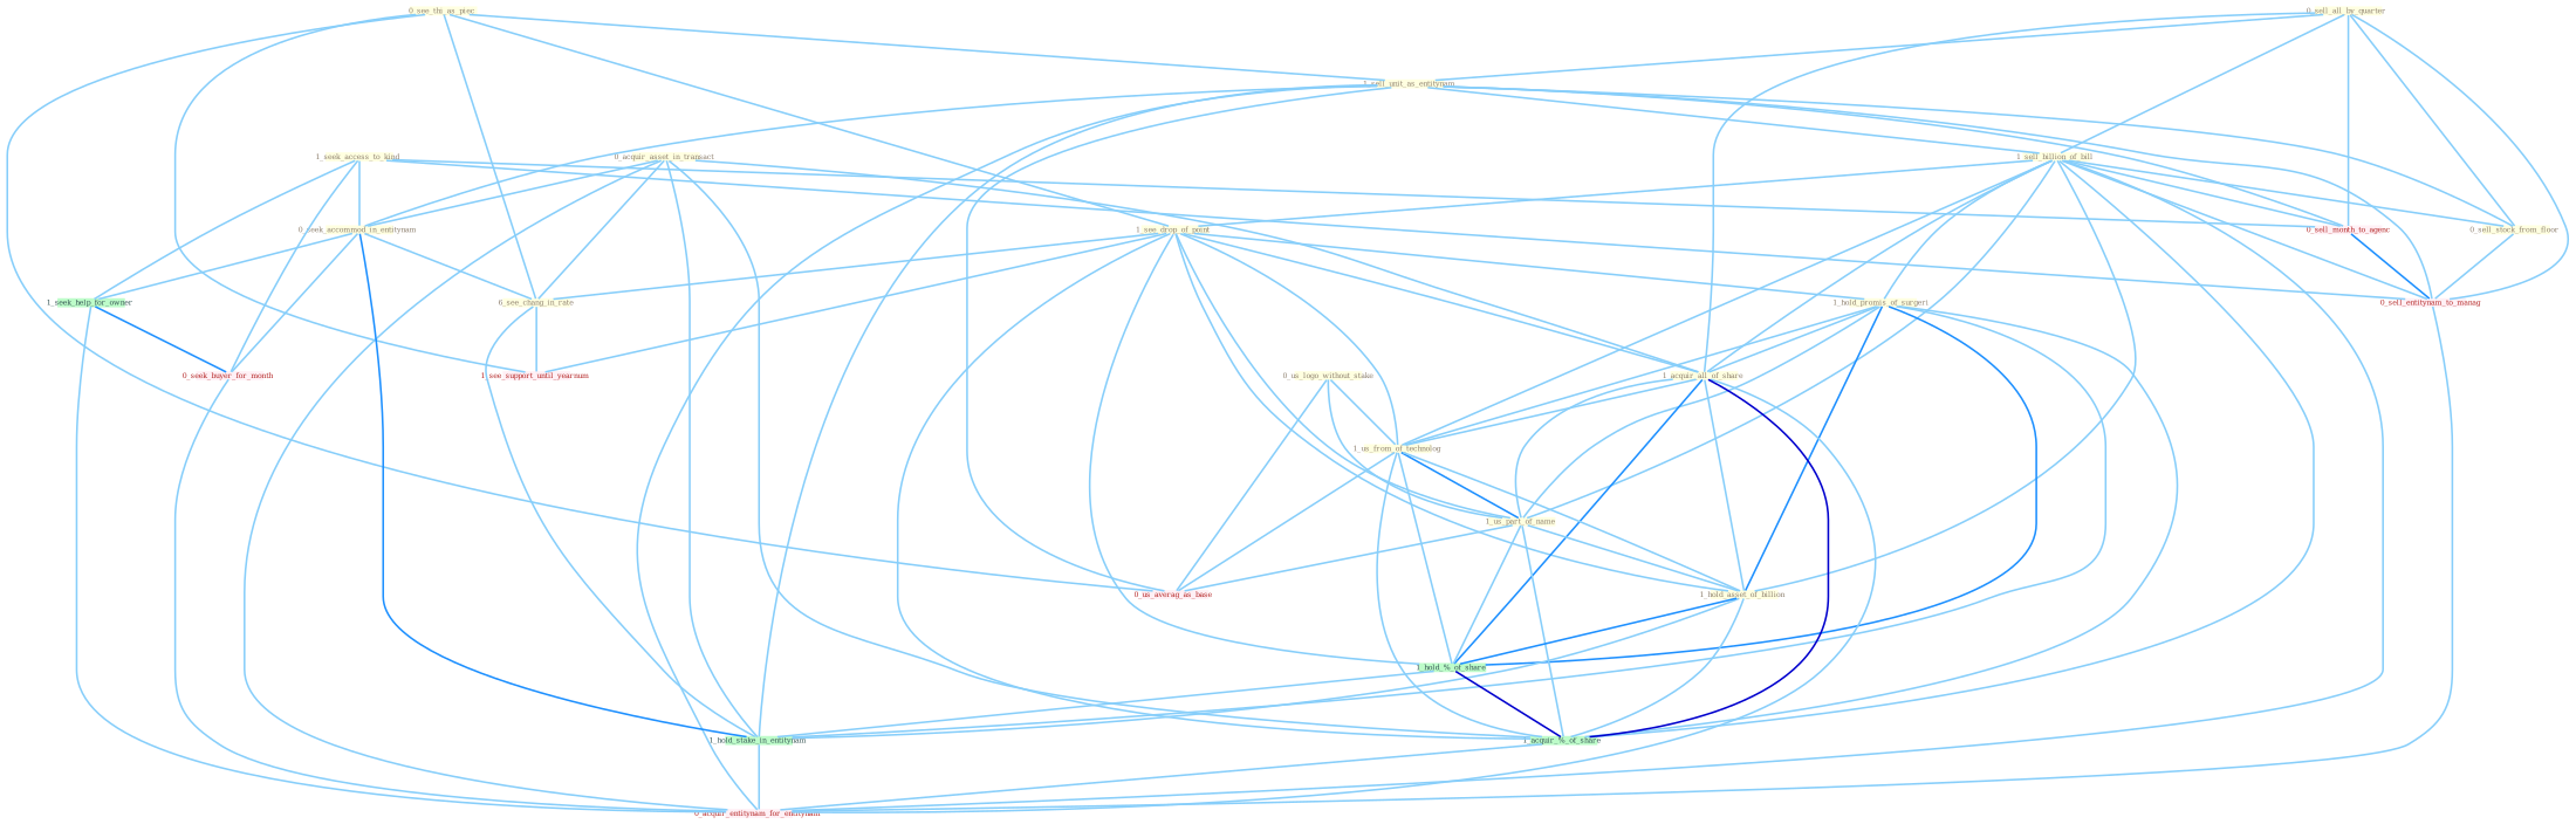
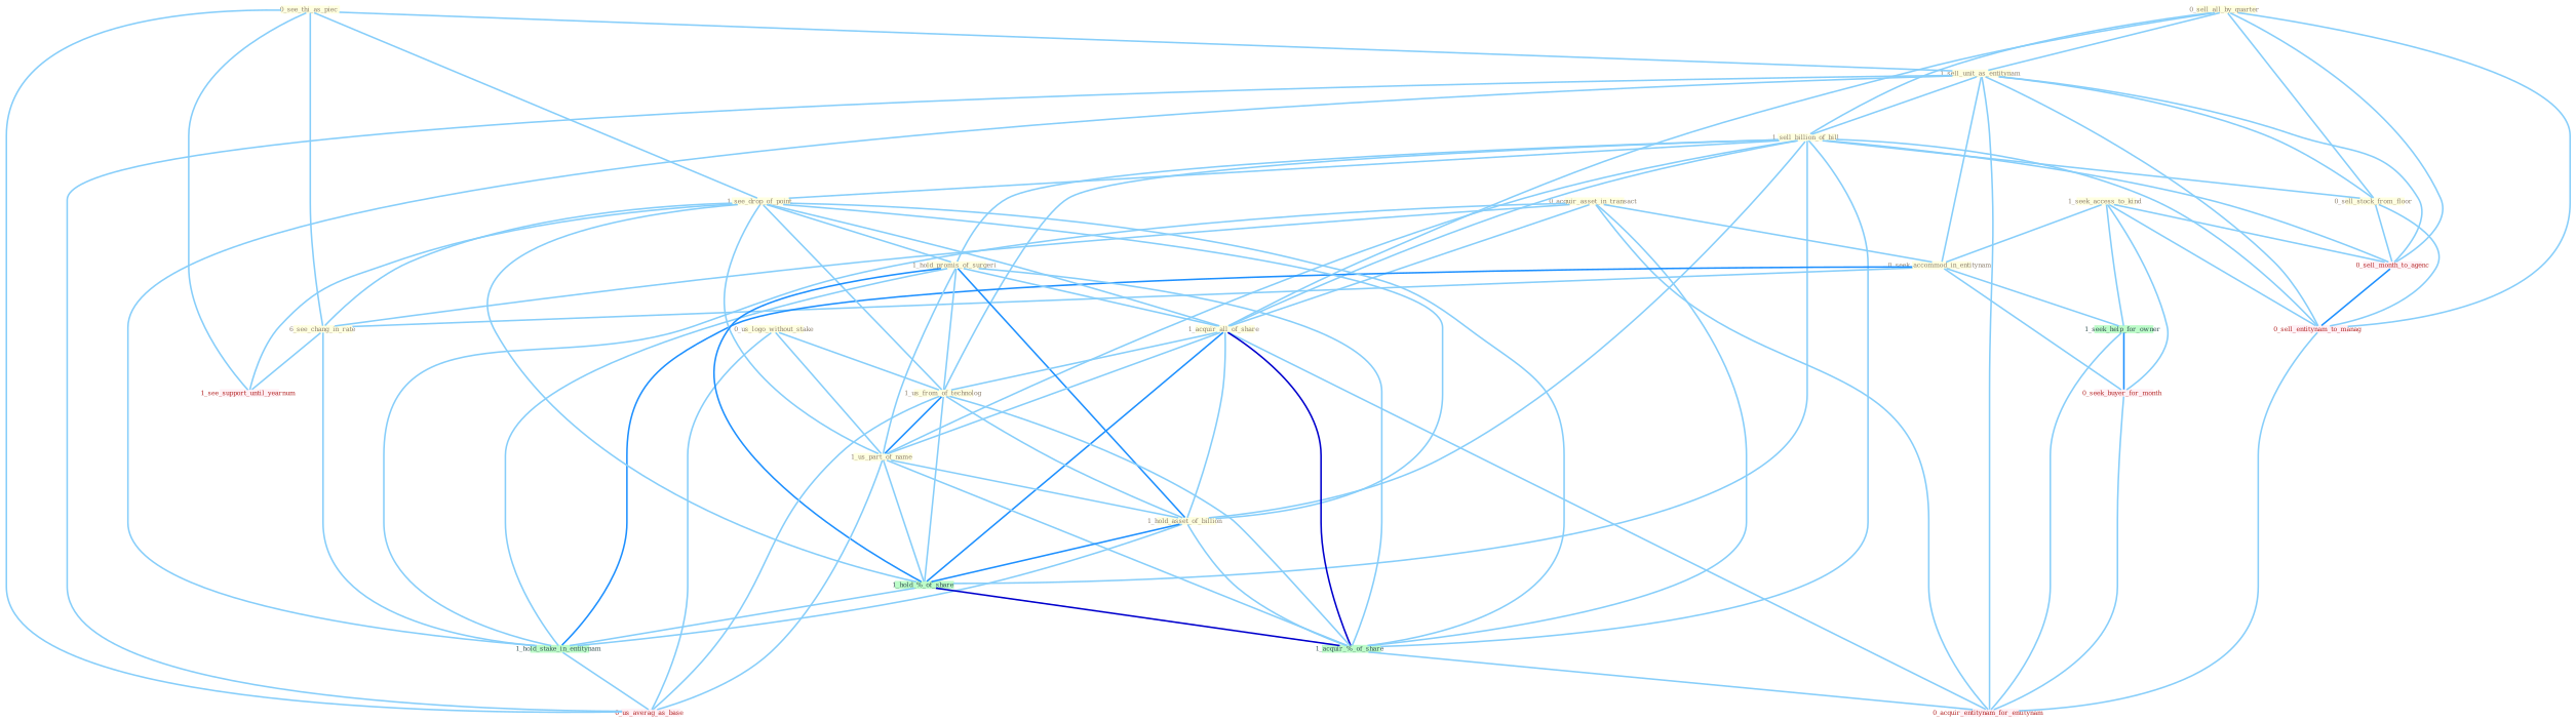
  graph {
    node [color="#ffffe0" fixedsize=true fontcolor="#8b7d6b" fontsize=4 shape=polygon style=filled]
    edge [color="#87cefa" w=1]
    "0_see_thi_as_piec " [height=.06 width=.5]
    "0_sell_all_by_quarter " [height=.06 width=.5]
    "0_acquir_asset_in_transact " [height=.06 width=.5]
    "1_sell_unit_as_entitynam " [height=.06 width=.5]
    "1_sell_billion_of_bill " [height=.06 width=.5]
    n6 [height=.06 label="0_us_logo_without_stake" width=.5]
    "1_seek_access_to_kind " [height=.06 width=.5]
    "0_seek_accommod_in_entitynam " [height=.06 width=.5]
    "1_see_drop_of_point " [height=.06 width=.5]
    n10 [height=.06 label="6_see_chang_in_rate" width=.5]
    "1_hold_promis_of_surgeri " [height=.06 width=.5]
    "1_acquir_all_of_share " [height=.06 width=.5]
    n13 [height=.06 label="1_us_from_of_technolog" width=.5]
    "1_us_part_of_name " [height=.06 width=.5]
    "1_hold_asset_of_billion " [height=.06 width=.5]
    "0_sell_stock_from_floor " [height=.06 width=.5]
    "0_seek_buyer_for_month " [color="#fff0f5" fontcolor="#b22222" height=.06 width=.5]
    "1_see_support_until_yearnum " [color="#fff0f5" fontcolor="#b22222" height=.06 width=.5]
    n19 [color="#fff0f5" fontcolor="#b22222" height=.06 label="0_sell_month_to_agenc" width=.5]
    "0_us_averag_as_base " [color="#fff0f5" fontcolor="#b22222" height=.06 width=.5]
    "0_sell_entitynam_to_manag " [color="#fff0f5" fontcolor="#b22222" height=.06 width=.5]
    "0_acquir_entitynam_for_entitynam " [color="#fff0f5" fontcolor="#b22222" height=.06 width=.5]
    "1_hold_stake_in_entitynam " [color="#BDFCC9" fontcolor="#2f4f4f" height=.06 width=.5]
    "1_acquir_%_of_share " [color="#BDFCC9" fontcolor="#2f4f4f" height=.06 width=.5]
    "1_hold_%_of_share " [color="#BDFCC9" fontcolor="#2f4f4f" height=.06 width=.5]
    "1_seek_help_for_owner " [color="#BDFCC9" fontcolor="#2f4f4f" height=.06 width=.5]
    subgraph sub_1 {
      "0_see_thi_as_piec "
      "0_sell_all_by_quarter "
      "0_acquir_asset_in_transact "
      "1_sell_unit_as_entitynam "
      "1_sell_billion_of_bill "
      n6
      "1_seek_access_to_kind "
      "0_seek_accommod_in_entitynam "
      "1_see_drop_of_point "
      n10
      "1_hold_promis_of_surgeri "
      "1_acquir_all_of_share "
      n13
      "1_us_part_of_name "
      "1_hold_asset_of_billion "
      "0_sell_stock_from_floor "
    }
    subgraph sub_2 {
      "0_seek_buyer_for_month "
      "1_see_support_until_yearnum "
      n19
      "0_us_averag_as_base "
      "0_sell_entitynam_to_manag "
      "0_acquir_entitynam_for_entitynam "
    }
    "0_see_thi_as_piec " -- "1_sell_unit_as_entitynam "
    "0_see_thi_as_piec " -- "1_see_drop_of_point "
    "0_see_thi_as_piec " -- n10
    "0_see_thi_as_piec " -- "1_see_support_until_yearnum "
    "0_see_thi_as_piec " -- "0_us_averag_as_base "
    "0_sell_all_by_quarter " -- "1_sell_unit_as_entitynam "
    "0_sell_all_by_quarter " -- "1_sell_billion_of_bill "
    "0_sell_all_by_quarter " -- "1_acquir_all_of_share "
    "0_sell_all_by_quarter " -- "0_sell_stock_from_floor "
    "0_sell_all_by_quarter " -- n19
    "0_sell_all_by_quarter " -- "0_sell_entitynam_to_manag "
    "0_acquir_asset_in_transact " -- "0_seek_accommod_in_entitynam "
    "0_acquir_asset_in_transact " -- n10
    "0_acquir_asset_in_transact " -- "1_acquir_all_of_share "
    "0_acquir_asset_in_transact " -- "0_acquir_entitynam_for_entitynam "
    "0_acquir_asset_in_transact " -- "1_hold_stake_in_entitynam "
    "0_acquir_asset_in_transact " -- "1_acquir_%_of_share "
    "1_sell_unit_as_entitynam " -- "1_sell_billion_of_bill "
    "1_sell_unit_as_entitynam " -- "0_seek_accommod_in_entitynam "
    "1_sell_unit_as_entitynam " -- "0_sell_stock_from_floor "
    "1_sell_unit_as_entitynam " -- n19
    "1_sell_unit_as_entitynam " -- "0_us_averag_as_base "
    "1_sell_unit_as_entitynam " -- "0_sell_entitynam_to_manag "
    "1_sell_unit_as_entitynam " -- "0_acquir_entitynam_for_entitynam "
    "1_sell_unit_as_entitynam " -- "1_hold_stake_in_entitynam "
    "1_sell_billion_of_bill " -- "1_see_drop_of_point "
    "1_sell_billion_of_bill " -- "1_hold_promis_of_surgeri "
    "1_sell_billion_of_bill " -- "1_acquir_all_of_share "
    "1_sell_billion_of_bill " -- n13
    "1_sell_billion_of_bill " -- "1_us_part_of_name "
    "1_sell_billion_of_bill " -- "1_hold_asset_of_billion "
    "1_sell_billion_of_bill " -- "0_sell_stock_from_floor "
    "1_sell_billion_of_bill " -- n19
    "1_sell_billion_of_bill " -- "0_sell_entitynam_to_manag "
    "1_sell_billion_of_bill " -- "1_acquir_%_of_share "
-   "1_sell_billion_of_bill " -- "0_acquir_entitynam_for_entitynam "
+   "1_sell_billion_of_bill " -- "1_hold_%_of_share "
    n6 -- n13
    n6 -- "1_us_part_of_name "
    n6 -- "0_us_averag_as_base "
    "1_seek_access_to_kind " -- "0_seek_accommod_in_entitynam "
    "1_seek_access_to_kind " -- "0_seek_buyer_for_month "
    "1_seek_access_to_kind " -- n19
    "1_seek_access_to_kind " -- "0_sell_entitynam_to_manag "
    "1_seek_access_to_kind " -- "1_seek_help_for_owner "
    "0_seek_accommod_in_entitynam " -- n10
    "0_seek_accommod_in_entitynam " -- "0_seek_buyer_for_month "
    "0_seek_accommod_in_entitynam " -- "1_hold_stake_in_entitynam " [color="#1e90ff" w=2]
    "0_seek_accommod_in_entitynam " -- "1_seek_help_for_owner "
    "1_see_drop_of_point " -- n10
    "1_see_drop_of_point " -- "1_hold_promis_of_surgeri "
    "1_see_drop_of_point " -- "1_acquir_all_of_share "
    "1_see_drop_of_point " -- n13
    "1_see_drop_of_point " -- "1_us_part_of_name "
    "1_see_drop_of_point " -- "1_hold_asset_of_billion "
    "1_see_drop_of_point " -- "1_see_support_until_yearnum "
    "1_see_drop_of_point " -- "1_acquir_%_of_share "
    "1_see_drop_of_point " -- "1_hold_%_of_share "
    n10 -- "1_see_support_until_yearnum "
    n10 -- "1_hold_stake_in_entitynam "
    "1_hold_promis_of_surgeri " -- "1_acquir_all_of_share "
    "1_hold_promis_of_surgeri " -- n13
    "1_hold_promis_of_surgeri " -- "1_us_part_of_name "
    "1_hold_promis_of_surgeri " -- "1_hold_asset_of_billion " [color="#1e90ff" w=2]
    "1_hold_promis_of_surgeri " -- "1_hold_stake_in_entitynam "
    "1_hold_promis_of_surgeri " -- "1_acquir_%_of_share "
    "1_hold_promis_of_surgeri " -- "1_hold_%_of_share " [color="#1e90ff" w=2]
    "1_acquir_all_of_share " -- n13
    "1_acquir_all_of_share " -- "1_us_part_of_name "
    "1_acquir_all_of_share " -- "1_hold_asset_of_billion "
    "1_acquir_all_of_share " -- "0_acquir_entitynam_for_entitynam "
    "1_acquir_all_of_share " -- "1_acquir_%_of_share " [color="#0000cd" w=3]
    "1_acquir_all_of_share " -- "1_hold_%_of_share " [color="#1e90ff" w=2]
    n13 -- "1_us_part_of_name " [color="#1e90ff" w=2]
    n13 -- "1_hold_asset_of_billion "
    n13 -- "0_us_averag_as_base "
    n13 -- "1_acquir_%_of_share "
    n13 -- "1_hold_%_of_share "
    "1_us_part_of_name " -- "1_hold_asset_of_billion "
    "1_us_part_of_name " -- "0_us_averag_as_base "
    "1_us_part_of_name " -- "1_acquir_%_of_share "
    "1_us_part_of_name " -- "1_hold_%_of_share "
    "1_hold_asset_of_billion " -- "1_hold_stake_in_entitynam "
    "1_hold_asset_of_billion " -- "1_acquir_%_of_share "
    "1_hold_asset_of_billion " -- "1_hold_%_of_share " [color="#1e90ff" w=2]
+   "0_sell_stock_from_floor " -- n19
    "0_sell_stock_from_floor " -- "0_sell_entitynam_to_manag "
    "0_seek_buyer_for_month " -- "0_acquir_entitynam_for_entitynam "
    n19 -- "0_sell_entitynam_to_manag " [color="#1e90ff" w=2]
    "0_sell_entitynam_to_manag " -- "0_acquir_entitynam_for_entitynam "
-   "1_hold_stake_in_entitynam " -- "0_acquir_entitynam_for_entitynam "
+   "1_hold_stake_in_entitynam " -- "0_us_averag_as_base "
    "1_acquir_%_of_share " -- "0_acquir_entitynam_for_entitynam "
    "1_hold_%_of_share " -- "1_hold_stake_in_entitynam "
    "1_hold_%_of_share " -- "1_acquir_%_of_share " [color="#0000cd" w=3]
    "1_seek_help_for_owner " -- "0_seek_buyer_for_month " [color="#1e90ff" w=2]
    "1_seek_help_for_owner " -- "0_acquir_entitynam_for_entitynam "
  }
